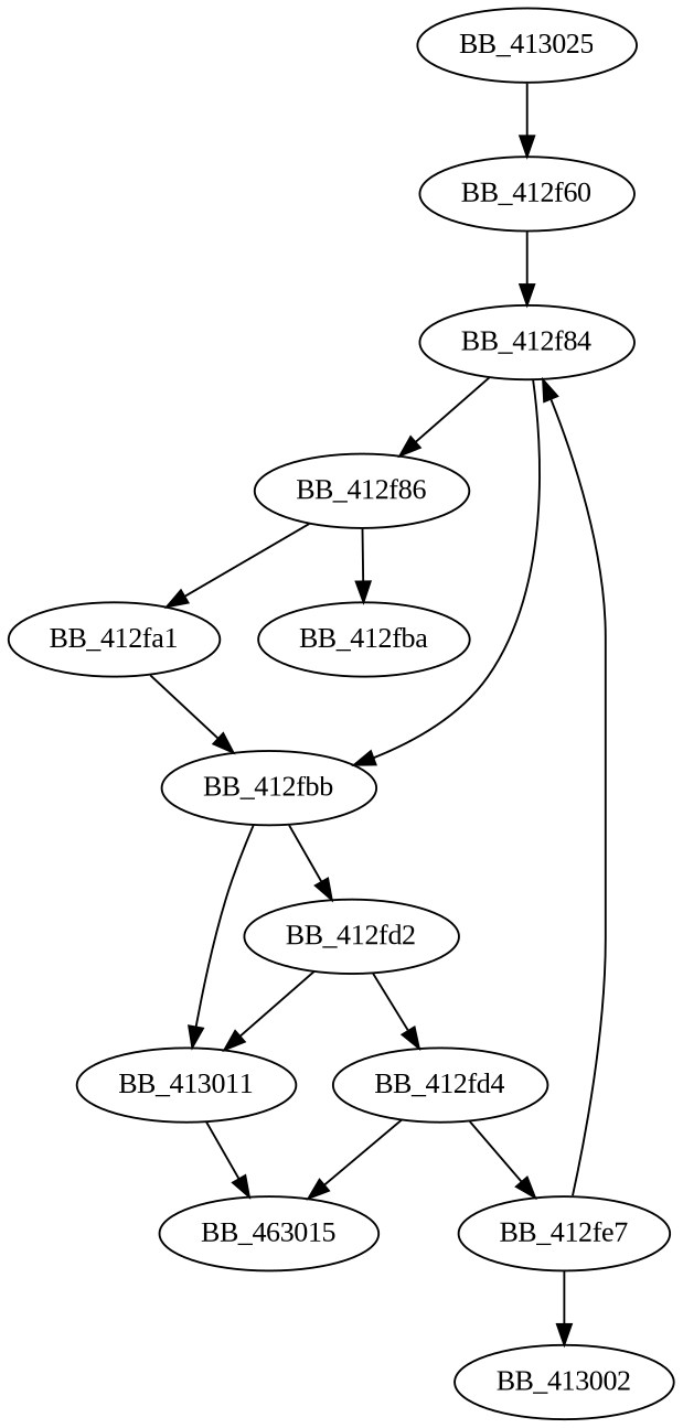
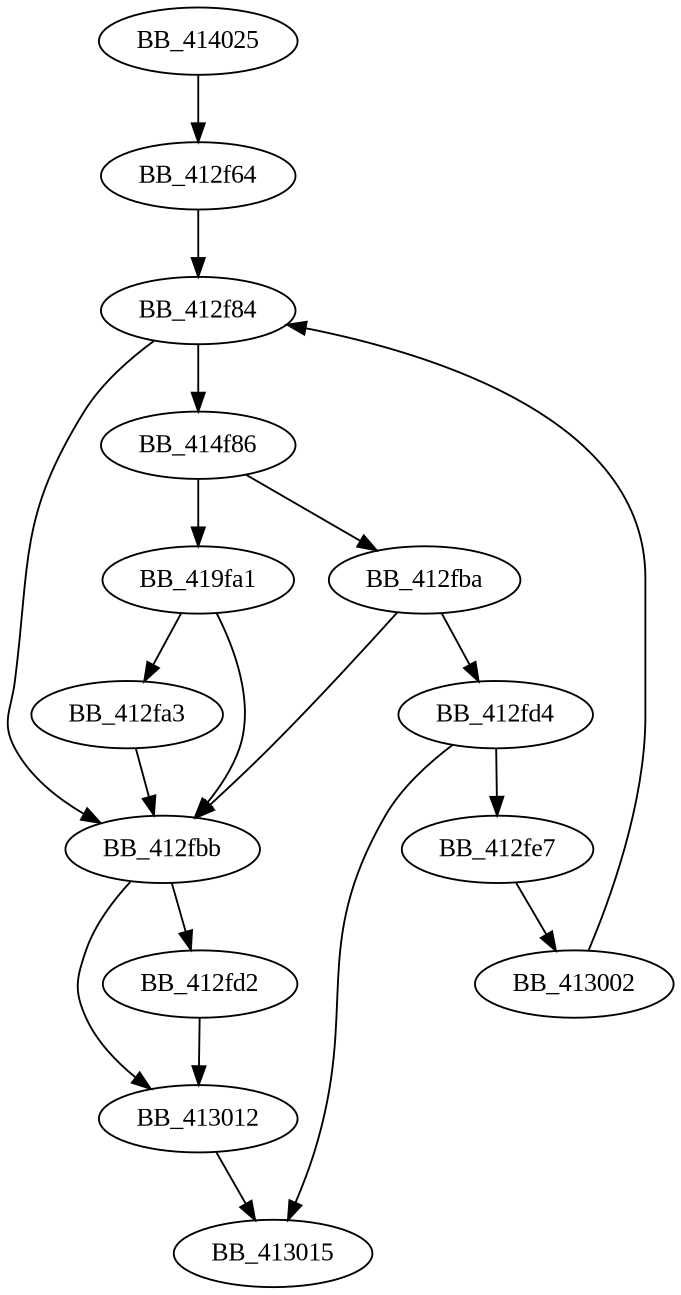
  digraph {
    fontname="Liberation Serif"
    node [fontname="Liberation Serif"]
    edge [fontname="Liberation Serif"]
-   BB_412f60
+   BB_412f60 [label=BB_412f64]
    BB_412f84
-   BB_412f86
+   BB_412f86 [label=BB_414f86]
    BB_412fbb
-   BB_413025
-   BB_412fa1
+   BB_413025 [label=BB_414025]
+   BB_412fa1 [label=BB_419fa1]
    BB_412fba
    BB_412fd2
-   BB_413012 [label=BB_413011]
+   BB_413012
+   BB_412fa3
    BB_412fd4
-   BB_413015 [label=BB_463015]
+   BB_413015
    BB_412fe7
    BB_413002
    BB_412f60 -> BB_412f84
    BB_412f84 -> BB_412f86
    BB_412f84 -> BB_412fbb
    BB_412f86 -> BB_412fa1
    BB_412f86 -> BB_412fba
    BB_412fbb -> BB_412fd2
    BB_412fbb -> BB_413012
    BB_413025 -> BB_412f60
    BB_412fa1 -> BB_412fbb
+   BB_412fa1 -> BB_412fa3
+   BB_412fba -> BB_412fbb
    BB_412fd2 -> BB_413012
-   BB_412fd2 -> BB_412fd4
+   BB_412fba -> BB_412fd4
    BB_413012 -> BB_413015
+   BB_412fa3 -> BB_412fbb
    BB_412fd4 -> BB_413015
    BB_412fd4 -> BB_412fe7
-   BB_412fe7 -> BB_412f84
+   BB_413002 -> BB_412f84
    BB_412fe7 -> BB_413002
  }
